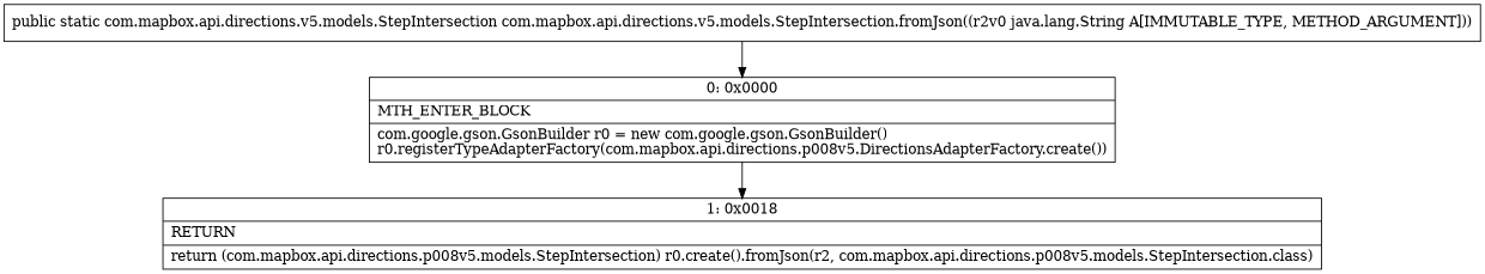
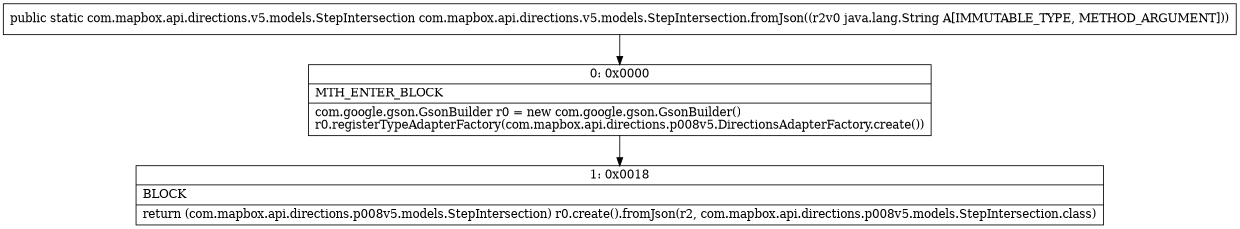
  digraph {
    node [shape=record]
    n1 [label="{0\:\ 0x0000|MTH_ENTER_BLOCK\l|com.google.gson.GsonBuilder r0 = new com.google.gson.GsonBuilder()\lr0.registerTypeAdapterFactory(com.mapbox.api.directions.p008v5.DirectionsAdapterFactory.create())\l}"]
-   n2 [label="{1\:\ 0x0018|RETURN\l|return (com.mapbox.api.directions.p008v5.models.StepIntersection) r0.create().fromJson(r2, com.mapbox.api.directions.p008v5.models.StepIntersection.class)\l}"]
+   n2 [label="{1\:\ 0x0018|BLOCK\l|return (com.mapbox.api.directions.p008v5.models.StepIntersection) r0.create().fromJson(r2, com.mapbox.api.directions.p008v5.models.StepIntersection.class)\l}"]
    n3 [label="{public static com.mapbox.api.directions.v5.models.StepIntersection com.mapbox.api.directions.v5.models.StepIntersection.fromJson((r2v0 java.lang.String A[IMMUTABLE_TYPE, METHOD_ARGUMENT])) }"]
    n1 -> n2
    n3 -> n1
  }
